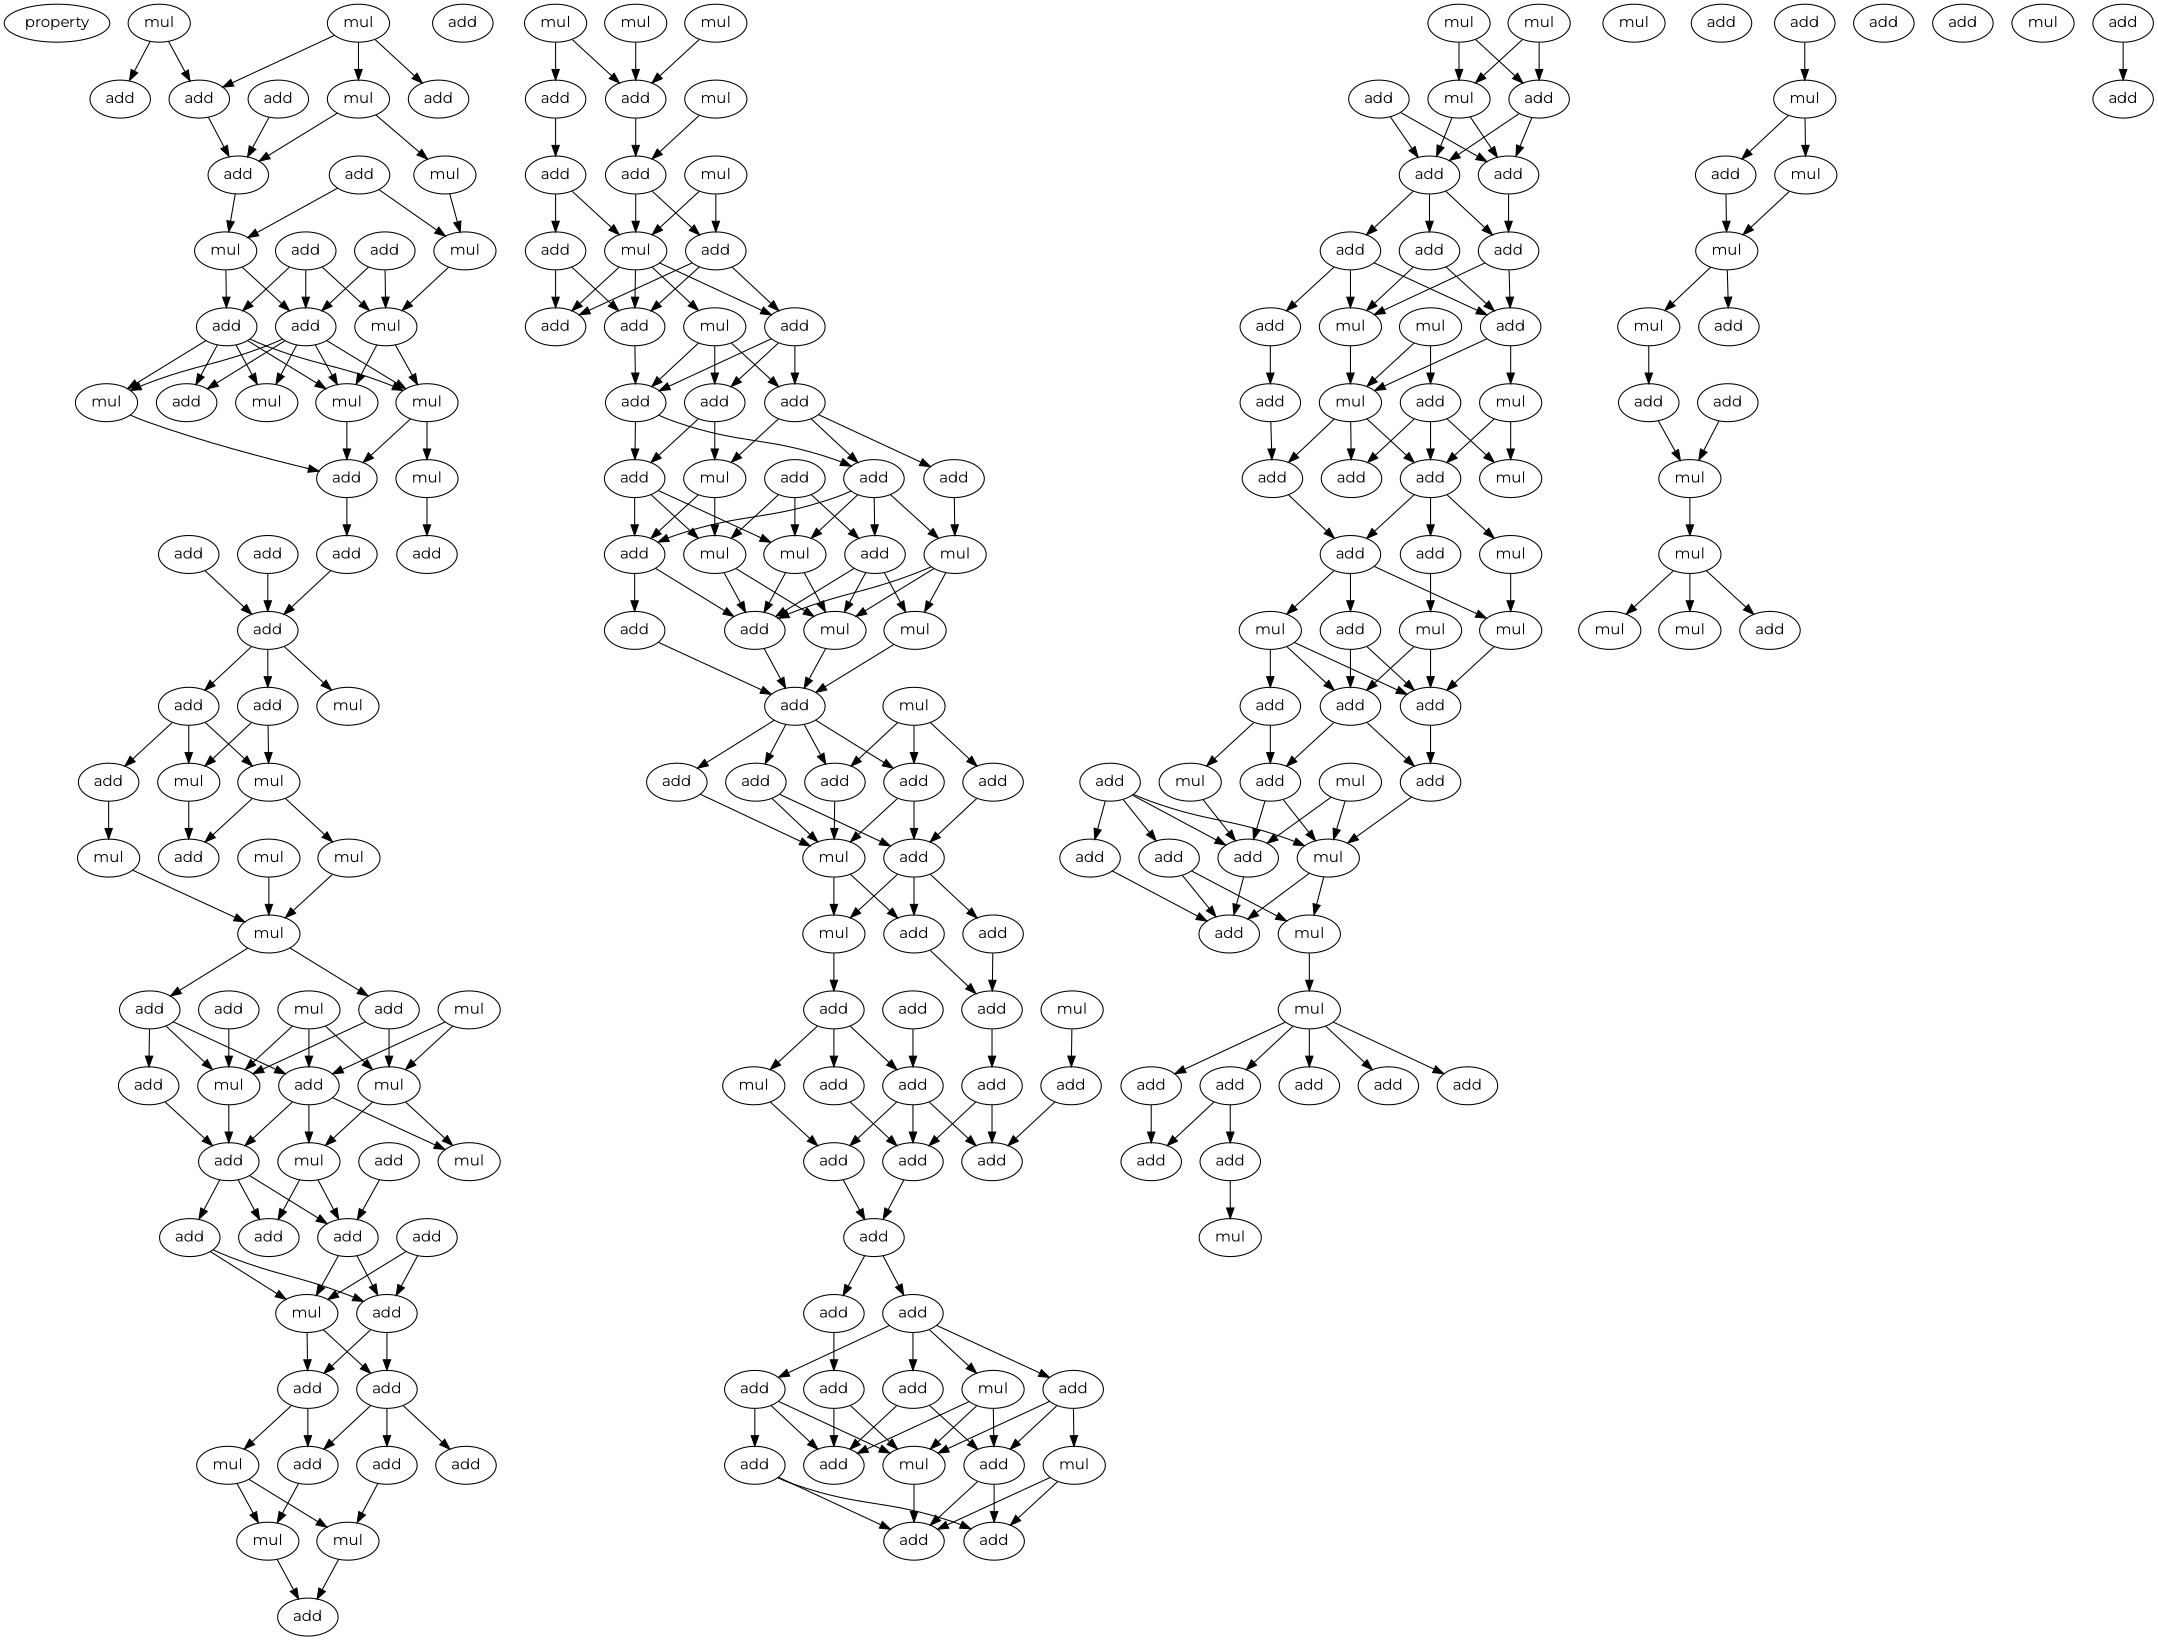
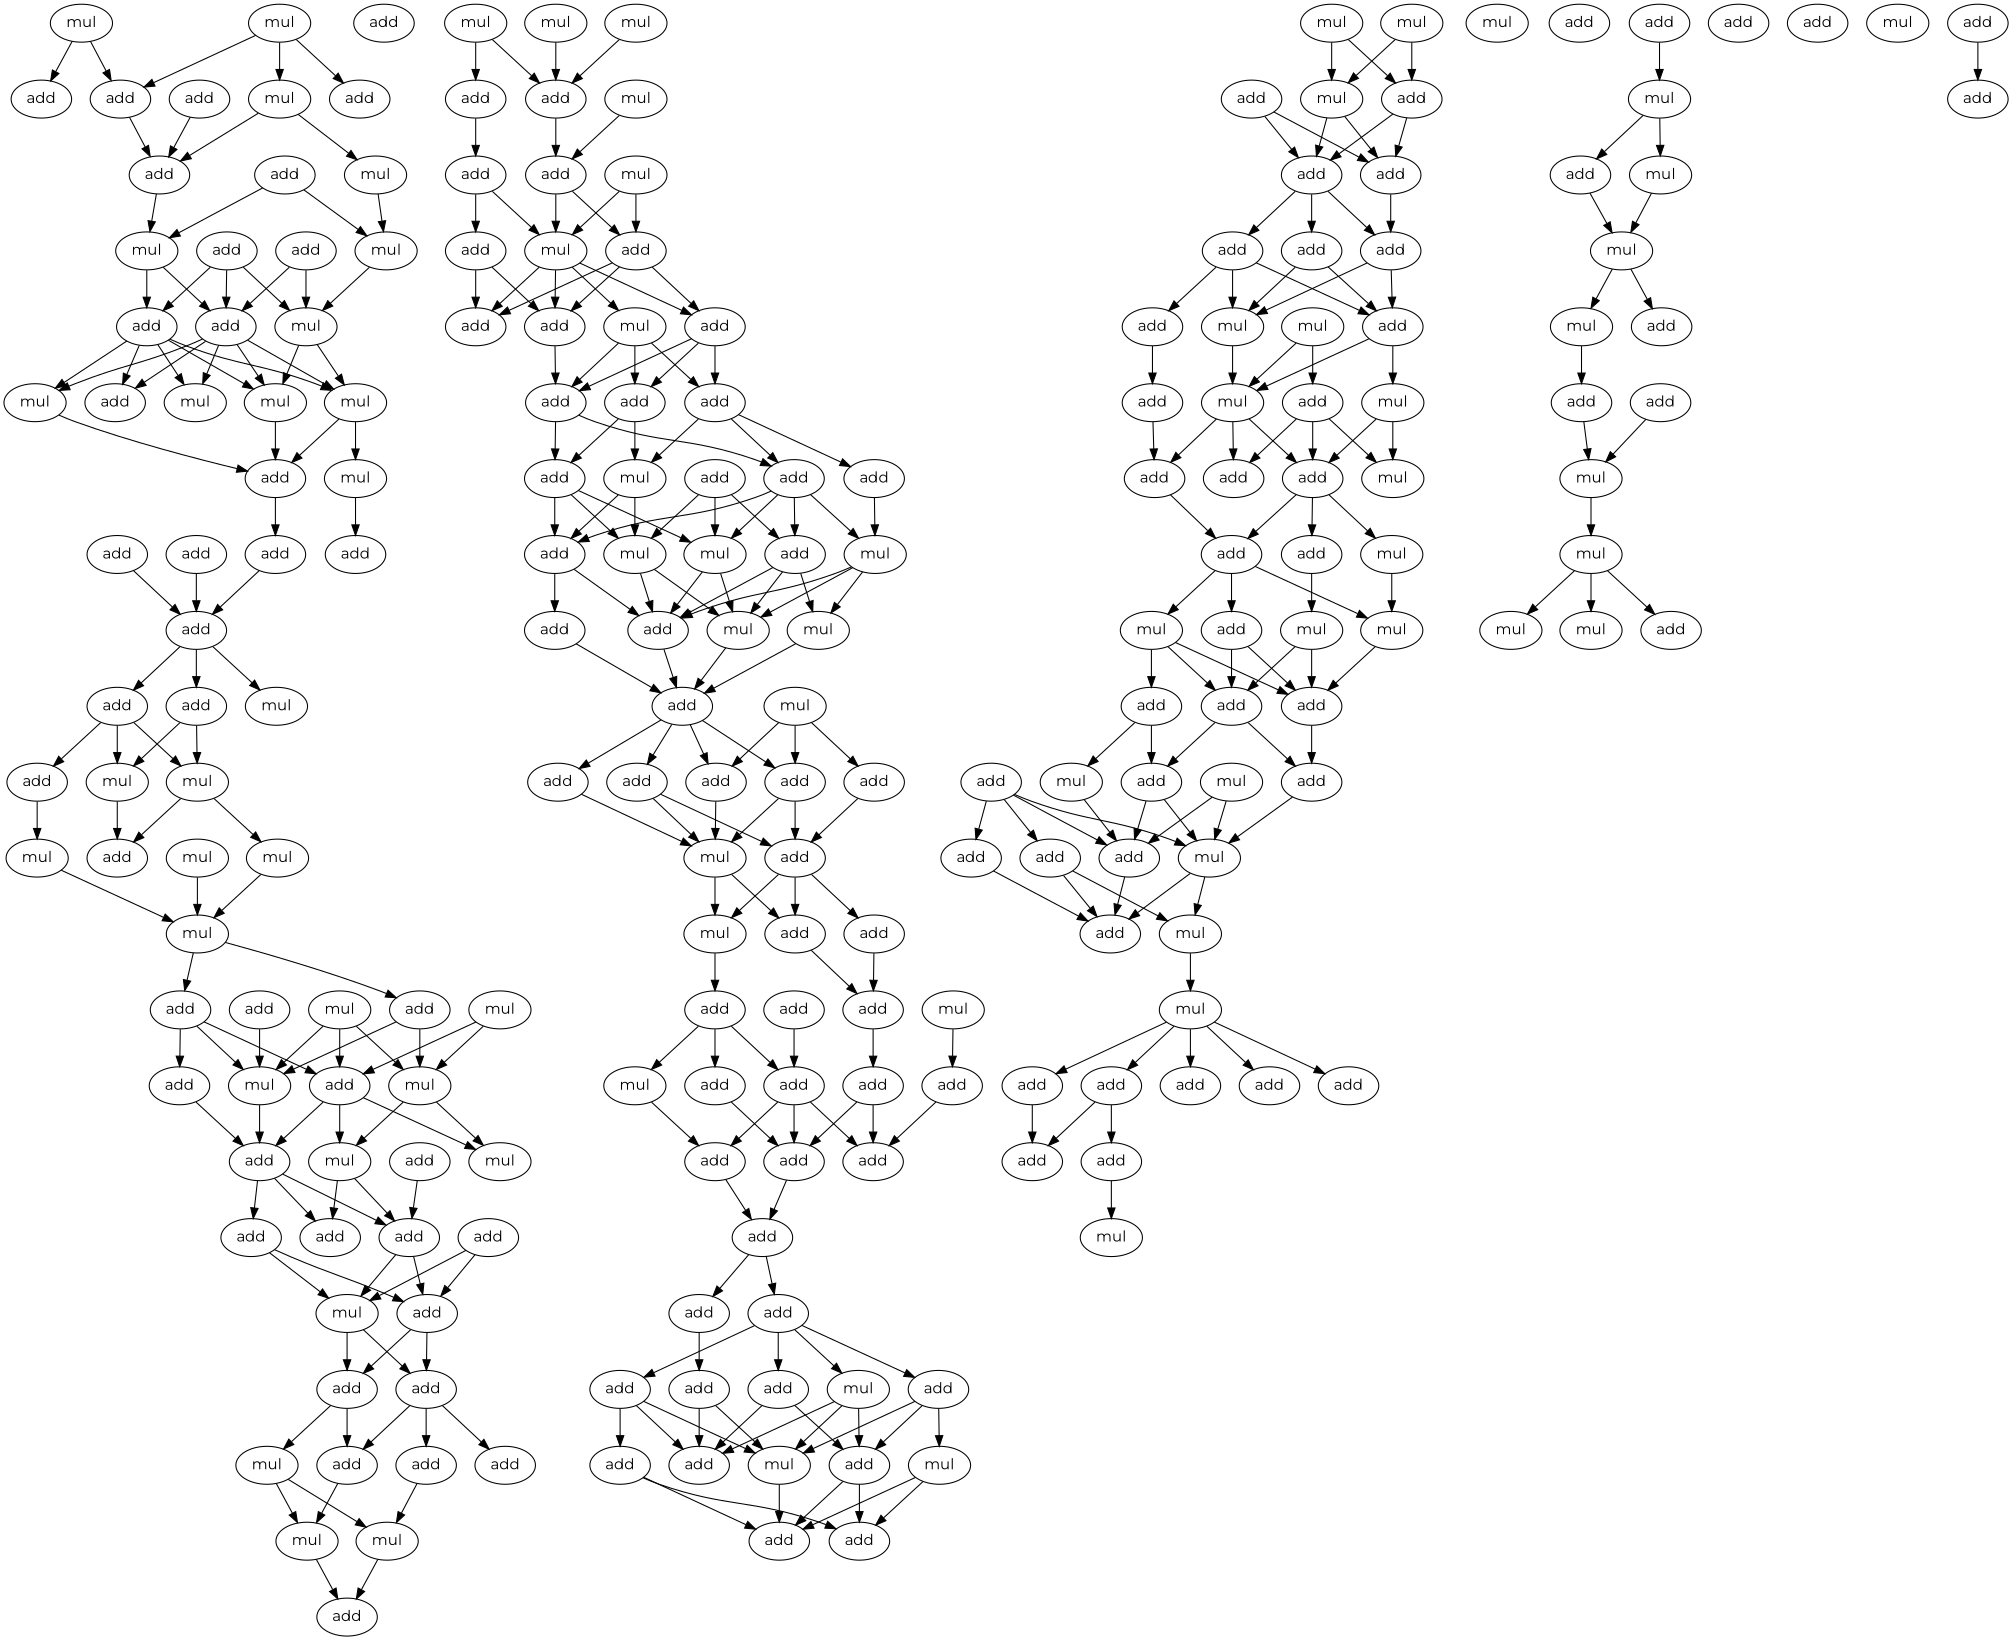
  digraph {
    fontname=Montserrat
    node [fontcolor=black fontname=Montserrat]
    edge [fontname=Montserrat]
-   property [lf=1.7 mul=2]
    n2 [label=mul]
    n3 [label=add]
    n4 [label=add]
    n5 [label=mul]
    n6 [label=mul]
    n7 [label=add]
    n8 [label=mul]
    n9 [label=add]
    n10 [label=add]
    n11 [label=mul]
    n12 [label=mul]
    n13 [label=add]
    n14 [label=mul]
    n15 [label=add]
    n16 [label=add]
    n17 [label=add]
    n18 [label=add]
    n19 [label=mul]
    n20 [label=add]
    n21 [label=mul]
    n22 [label=mul]
    n23 [label=mul]
    n24 [label=add]
    n25 [label=mul]
    n26 [label=add]
    n27 [label=add]
    n28 [label=add]
    n29 [label=add]
    n30 [label=add]
    n31 [label=add]
    n32 [label=add]
    n33 [label=mul]
    n34 [label=mul]
    n35 [label=add]
    n36 [label=mul]
    n37 [label=add]
    n38 [label=mul]
    n39 [label=mul]
    n40 [label=mul]
    n41 [label=mul]
    n42 [label=add]
    n43 [label=add]
    n44 [label=add]
    n45 [label=mul]
    n46 [label=mul]
    n47 [label=mul]
    n48 [label=add]
    n49 [label=add]
    n50 [label=mul]
    n51 [label=mul]
    n52 [label=mul]
    n53 [label=add]
    n54 [label=add]
    n55 [label=add]
    n56 [label=add]
    n57 [label=add]
    n58 [label=add]
    n59 [label=mul]
    n60 [label=add]
    n61 [label=add]
    n62 [label=add]
    n63 [label=add]
    n64 [label=mul]
    n65 [label=add]
    n66 [label=add]
    n67 [label=mul]
    n68 [label=mul]
    n69 [label=add]
    n70 [label=add]
    n71 [label=mul]
    n72 [label=add]
    n73 [label=mul]
    n74 [label=mul]
    n75 [label=add]
    n76 [label=add]
    n77 [label=mul]
    n78 [label=add]
    n79 [label=mul]
    n80 [label=add]
    n81 [label=add]
    n82 [label=mul]
    n83 [label=add]
    n84 [label=mul]
    n85 [label=add]
    n86 [label=add]
    n87 [label=add]
    n88 [label=add]
    n89 [label=add]
    n90 [label=mul]
    n91 [label=add]
    n92 [label=add]
    n93 [label=add]
    n94 [label=mul]
    n95 [label=add]
    n96 [label=mul]
    n97 [label=add]
    n98 [label=mul]
    n99 [label=add]
    n100 [label=mul]
    n101 [label=mul]
    n102 [label=add]
    n103 [label=add]
    n104 [label=add]
    n105 [label=mul]
    n106 [label=add]
    n107 [label=add]
    n108 [label=add]
    n109 [label=add]
    n110 [label=add]
    n111 [label=add]
    n112 [label=mul]
    n113 [label=mul]
    n114 [label=add]
    n115 [label=add]
    n116 [label=add]
    n117 [label=add]
    n118 [label=add]
    n119 [label=add]
    n120 [label=mul]
    n121 [label=add]
    n122 [label=mul]
    n123 [label=add]
    n124 [label=add]
    n125 [label=add]
    n126 [label=add]
    n127 [label=add]
    n128 [label=add]
    n129 [label=add]
    n130 [label=add]
    n131 [label=add]
    n132 [label=add]
    n133 [label=add]
    n134 [label=add]
    n135 [label=mul]
    n136 [label=mul]
    n137 [label=add]
    n138 [label=mul]
    n139 [label=add]
    n140 [label=add]
    n141 [label=add]
    n142 [label=add]
    n143 [label=mul]
    n144 [label=add]
    n145 [label=mul]
    n146 [label=mul]
    n147 [label=add]
    n148 [label=add]
    n149 [label=add]
    n150 [label=add]
    n151 [label=add]
    n152 [label=add]
    n153 [label=add]
    n154 [label=mul]
    n155 [label=add]
    n156 [label=mul]
    n157 [label=add]
    n158 [label=mul]
    n159 [label=mul]
    n160 [label=add]
    n161 [label=add]
    n162 [label=mul]
    n163 [label=add]
    n164 [label=add]
    n165 [label=mul]
    n166 [label=add]
    n167 [label=add]
    n168 [label=mul]
    n169 [label=mul]
    n170 [label=add]
    n171 [label=mul]
    n172 [label=add]
    n173 [label=add]
    n174 [label=add]
    n175 [label=add]
    n176 [label=add]
    n177 [label=mul]
    n178 [label=add]
    n179 [label=mul]
    n180 [label=add]
    n181 [label=add]
    n182 [label=add]
    n183 [label=mul]
    n184 [label=add]
    n185 [label=mul]
    n186 [label=mul]
    n187 [label=add]
    n188 [label=add]
    n189 [label=add]
    n190 [label=add]
    n191 [label=add]
    n192 [label=mul]
    n193 [label=add]
    n194 [label=add]
    n195 [label=mul]
    n196 [label=add]
    n197 [label=add]
    n198 [label=mul]
    n199 [label=add]
    n200 [label=add]
    n201 [label=mul]
    n202 [label=mul]
    n203 [label=mul]
    n204 [label=add]
    n205 [label=add]
    n206 [label=mul]
    n207 [label=add]
    n208 [label=add]
    n209 [label=mul]
    n210 [label=mul]
    n211 [label=mul]
    n212 [label=add]
    n213 [label=mul]
    n214 [label=add]
    n215 [label=add]
    n2 -> n3
    n2 -> n4
    n4 -> n9
    n5 -> n4
    n5 -> n6
    n5 -> n7
    n6 -> n8
    n6 -> n9
    n8 -> n11
    n9 -> n12
    n10 -> n9
    n11 -> n14
    n12 -> n16
    n12 -> n17
    n13 -> n11
    n13 -> n12
    n14 -> n19
    n14 -> n23
    n15 -> n14
    n15 -> n16
    n15 -> n17
    n16 -> n19
    n16 -> n20
    n16 -> n21
    n16 -> n22
    n16 -> n23
    n17 -> n19
    n17 -> n20
    n17 -> n21
    n17 -> n22
    n17 -> n23
    n18 -> n14
    n18 -> n16
    n19 -> n24
    n22 -> n24
    n23 -> n24
    n23 -> n25
    n24 -> n27
    n25 -> n26
    n27 -> n29
    n28 -> n29
    n29 -> n31
    n29 -> n32
    n29 -> n33
    n30 -> n29
    n31 -> n34
    n31 -> n35
    n31 -> n36
    n32 -> n34
    n32 -> n36
    n34 -> n37
    n34 -> n38
    n35 -> n39
    n36 -> n37
    n38 -> n40
    n39 -> n40
    n40 -> n42
    n40 -> n43
    n41 -> n40
    n42 -> n45
    n42 -> n48
    n42 -> n49
    n43 -> n45
    n43 -> n47
    n44 -> n45
    n45 -> n53
    n46 -> n45
    n46 -> n47
    n46 -> n48
    n47 -> n51
    n47 -> n52
    n48 -> n51
    n48 -> n52
    n48 -> n53
    n49 -> n53
    n50 -> n47
    n50 -> n48
    n52 -> n55
    n52 -> n56
    n53 -> n54
    n53 -> n55
    n53 -> n56
    n54 -> n58
    n54 -> n59
    n56 -> n58
    n56 -> n59
    n57 -> n56
    n58 -> n61
    n58 -> n62
    n59 -> n61
    n59 -> n62
    n60 -> n58
    n60 -> n59
    n61 -> n63
    n61 -> n64
    n62 -> n63
    n62 -> n65
    n62 -> n66
    n63 -> n67
    n64 -> n67
    n64 -> n68
    n66 -> n68
    n67 -> n70
    n68 -> n70
    n71 -> n72
    n72 -> n76
    n73 -> n72
    n74 -> n72
    n74 -> n75
    n75 -> n78
    n76 -> n79
    n76 -> n80
    n77 -> n76
    n78 -> n79
    n78 -> n81
    n79 -> n83
    n79 -> n84
    n79 -> n85
    n79 -> n86
    n80 -> n83
    n80 -> n85
    n80 -> n86
    n81 -> n85
    n81 -> n86
    n82 -> n79
    n82 -> n80
    n83 -> n87
    n83 -> n88
    n83 -> n89
    n84 -> n87
    n84 -> n88
    n84 -> n89
    n85 -> n88
    n87 -> n90
    n87 -> n91
    n87 -> n92
    n88 -> n92
    n88 -> n93
    n89 -> n90
    n89 -> n93
    n90 -> n94
    n90 -> n95
    n91 -> n96
    n92 -> n95
    n92 -> n96
    n92 -> n97
    n92 -> n98
    n93 -> n94
    n93 -> n95
    n93 -> n98
    n94 -> n100
    n94 -> n102
    n95 -> n102
    n95 -> n103
    n96 -> n100
    n96 -> n101
    n96 -> n102
    n97 -> n100
    n97 -> n101
    n97 -> n102
    n98 -> n100
    n98 -> n102
    n99 -> n94
    n99 -> n97
    n99 -> n98
    n100 -> n104
    n101 -> n104
    n102 -> n104
    n103 -> n104
    n104 -> n107
    n104 -> n108
    n104 -> n109
    n104 -> n110
    n105 -> n106
    n105 -> n107
    n105 -> n108
    n106 -> n111
    n107 -> n111
    n107 -> n112
    n108 -> n112
    n109 -> n111
    n109 -> n112
    n110 -> n112
    n111 -> n113
    n111 -> n114
    n111 -> n115
    n112 -> n113
    n112 -> n114
    n113 -> n116
    n114 -> n117
    n115 -> n117
    n116 -> n119
    n116 -> n120
    n116 -> n121
    n117 -> n124
    n118 -> n119
    n119 -> n125
    n119 -> n126
    n119 -> n127
    n120 -> n127
    n121 -> n125
    n122 -> n123
    n123 -> n126
    n124 -> n125
    n124 -> n126
    n125 -> n128
    n127 -> n128
    n128 -> n129
    n128 -> n130
    n129 -> n131
    n130 -> n132
    n130 -> n133
    n130 -> n134
    n130 -> n135
    n131 -> n138
    n131 -> n139
    n132 -> n136
    n132 -> n137
    n132 -> n138
    n133 -> n137
    n133 -> n139
    n134 -> n138
    n134 -> n139
    n134 -> n140
    n135 -> n137
    n135 -> n138
    n135 -> n139
    n136 -> n141
    n136 -> n142
    n137 -> n141
    n137 -> n142
    n138 -> n141
    n140 -> n141
    n140 -> n142
    n143 -> n144
    n143 -> n145
    n144 -> n147
    n144 -> n148
    n145 -> n147
    n145 -> n148
    n146 -> n144
    n146 -> n145
    n147 -> n150
    n147 -> n151
    n147 -> n152
    n148 -> n152
    n149 -> n147
    n149 -> n148
    n150 -> n153
    n150 -> n154
    n151 -> n153
    n151 -> n154
    n151 -> n155
    n152 -> n153
    n152 -> n154
    n153 -> n158
    n153 -> n159
    n154 -> n158
    n155 -> n160
    n156 -> n157
    n156 -> n158
    n157 -> n161
    n157 -> n162
    n157 -> n163
    n158 -> n161
    n158 -> n163
    n158 -> n164
    n159 -> n161
    n159 -> n162
    n160 -> n164
    n161 -> n165
    n161 -> n166
    n161 -> n167
    n164 -> n166
    n165 -> n168
    n166 -> n168
    n166 -> n169
    n166 -> n170
    n167 -> n171
    n168 -> n172
    n169 -> n172
    n169 -> n173
    n169 -> n174
    n170 -> n172
    n170 -> n173
    n171 -> n172
    n171 -> n173
    n172 -> n175
    n173 -> n175
    n173 -> n176
    n174 -> n176
    n174 -> n177
    n175 -> n179
    n176 -> n178
    n176 -> n179
    n177 -> n178
    n178 -> n184
    n179 -> n184
    n179 -> n185
    n180 -> n178
    n180 -> n179
    n180 -> n181
    n180 -> n182
    n181 -> n184
    n181 -> n185
    n182 -> n184
    n183 -> n178
    n183 -> n179
    n185 -> n186
    n186 -> n187
    n186 -> n188
    n186 -> n189
    n186 -> n190
    n186 -> n191
    n187 -> n193
    n188 -> n193
    n188 -> n194
    n194 -> n195
    n197 -> n198
    n198 -> n200
    n198 -> n201
    n200 -> n202
    n201 -> n202
    n202 -> n203
    n202 -> n204
    n203 -> n205
    n205 -> n206
    n206 -> n209
    n207 -> n206
    n209 -> n210
    n209 -> n211
    n209 -> n212
    n214 -> n215
  }
